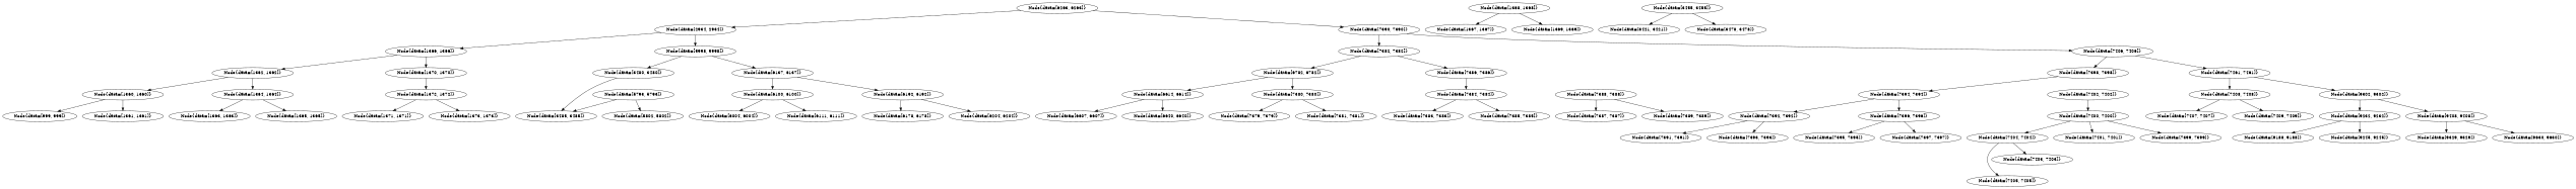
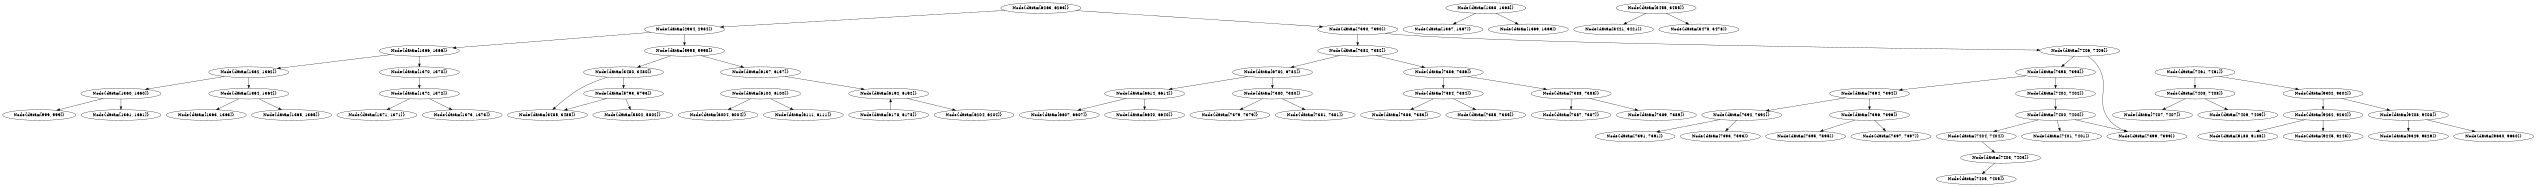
  digraph {
    n1 [label="Node{data=[6263, 6263]}"]
    n2 [label="Node{data=[2934, 2934]}"]
    n3 [label="Node{data=[7390, 7390]}"]
    n4 [label="Node{data=[1366, 1366]}"]
    n5 [label="Node{data=[5998, 5998]}"]
    n6 [label="Node{data=[7382, 7382]}"]
    n7 [label="Node{data=[7406, 7406]}"]
    n8 [label="Node{data=[1362, 1362]}"]
    n9 [label="Node{data=[1370, 1370]}"]
    n10 [label="Node{data=[3480, 3480]}"]
    n11 [label="Node{data=[6137, 6137]}"]
    n12 [label="Node{data=[1360, 1360]}"]
    n13 [label="Node{data=[1364, 1364]}"]
    n14 [label="Node{data=[1372, 1372]}"]
    n15 [label="Node{data=[999, 999]}"]
    n16 [label="Node{data=[1361, 1361]}"]
    n17 [label="Node{data=[1363, 1363]}"]
    n18 [label="Node{data=[1365, 1365]}"]
    n19 [label="Node{data=[1368, 1368]}"]
    n20 [label="Node{data=[1367, 1367]}"]
    n21 [label="Node{data=[1369, 1369]}"]
    n22 [label="Node{data=[1371, 1371]}"]
    n23 [label="Node{data=[1373, 1373]}"]
    n24 [label="Node{data=[5793, 5793]}"]
    n25 [label="Node{data=[3485, 3485]}"]
    n26 [label="Node{data=[6100, 6100]}"]
    n27 [label="Node{data=[6192, 6192]}"]
    n28 [label="Node{data=[3455, 3455]}"]
    n29 [label="Node{data=[3421, 3421]}"]
    n30 [label="Node{data=[3478, 3478]}"]
    n31 [label="Node{data=[5802, 5802]}"]
    n32 [label="Node{data=[6004, 6004]}"]
    n33 [label="Node{data=[6111, 6111]}"]
    n34 [label="Node{data=[6178, 6178]}"]
    n35 [label="Node{data=[6204, 6204]}"]
    n36 [label="Node{data=[6782, 6782]}"]
    n37 [label="Node{data=[7386, 7386]}"]
    n38 [label="Node{data=[7398, 7398]}"]
    n39 [label="Node{data=[7461, 7461]}"]
    n40 [label="Node{data=[6614, 6614]}"]
    n41 [label="Node{data=[7380, 7380]}"]
    n42 [label="Node{data=[7384, 7384]}"]
    n43 [label="Node{data=[7388, 7388]}"]
    n44 [label="Node{data=[6607, 6607]}"]
    n45 [label="Node{data=[6640, 6640]}"]
    n46 [label="Node{data=[7379, 7379]}"]
    n47 [label="Node{data=[7381, 7381]}"]
    n48 [label="Node{data=[7383, 7383]}"]
    n49 [label="Node{data=[7385, 7385]}"]
    n50 [label="Node{data=[7387, 7387]}"]
    n51 [label="Node{data=[7389, 7389]}"]
    n52 [label="Node{data=[7394, 7394]}"]
    n53 [label="Node{data=[7402, 7402]}"]
    n54 [label="Node{data=[7408, 7408]}"]
    n55 [label="Node{data=[9302, 9302]}"]
    n56 [label="Node{data=[7392, 7392]}"]
    n57 [label="Node{data=[7396, 7396]}"]
    n58 [label="Node{data=[7400, 7400]}"]
    n59 [label="Node{data=[7391, 7391]}"]
    n60 [label="Node{data=[7393, 7393]}"]
    n61 [label="Node{data=[7395, 7395]}"]
    n62 [label="Node{data=[7397, 7397]}"]
    n63 [label="Node{data=[7404, 7404]}"]
    n64 [label="Node{data=[7399, 7399]}"]
    n65 [label="Node{data=[7401, 7401]}"]
    n66 [label="Node{data=[7403, 7403]}"]
    n67 [label="Node{data=[7405, 7405]}"]
    n68 [label="Node{data=[7407, 7407]}"]
    n69 [label="Node{data=[7409, 7409]}"]
    n70 [label="Node{data=[9232, 9232]}"]
    n71 [label="Node{data=[9408, 9408]}"]
    n72 [label="Node{data=[9188, 9188]}"]
    n73 [label="Node{data=[9245, 9245]}"]
    n74 [label="Node{data=[9329, 9329]}"]
    n75 [label="Node{data=[9630, 9630]}"]
    n1 -> n2
    n1 -> n3
    n2 -> n4
    n2 -> n5
    n3 -> n6
    n3 -> n7
    n4 -> n8
    n4 -> n9
    n5 -> n10
    n5 -> n11
    n6 -> n36
    n6 -> n37
    n7 -> n38
-   n7 -> n39
+   n7 -> n64
    n8 -> n12
    n8 -> n13
    n9 -> n14
+   n10 -> n24
    n10 -> n25
-   n11 -> n26
    n11 -> n27
    n12 -> n15
    n12 -> n16
    n13 -> n17
    n13 -> n18
    n14 -> n22
    n14 -> n23
    n19 -> n20
    n19 -> n21
    n24 -> n25
    n24 -> n31
    n26 -> n32
    n26 -> n33
-   n27 -> n34
+   n34 -> n27
    n27 -> n35
    n28 -> n29
    n28 -> n30
    n36 -> n40
    n36 -> n41
    n37 -> n42
+   n37 -> n43
    n38 -> n52
+   n38 -> n53
    n39 -> n54
    n39 -> n55
    n40 -> n44
    n40 -> n45
    n41 -> n46
    n41 -> n47
    n42 -> n48
    n42 -> n49
    n43 -> n50
    n43 -> n51
    n52 -> n56
    n52 -> n57
    n53 -> n58
    n54 -> n68
    n54 -> n69
    n55 -> n70
    n55 -> n71
    n56 -> n59
    n56 -> n60
    n57 -> n61
    n57 -> n62
    n58 -> n63
    n58 -> n64
    n58 -> n65
    n63 -> n66
-   n63 -> n67
+   n66 -> n67
    n70 -> n72
    n70 -> n73
    n71 -> n74
    n71 -> n75
  }
